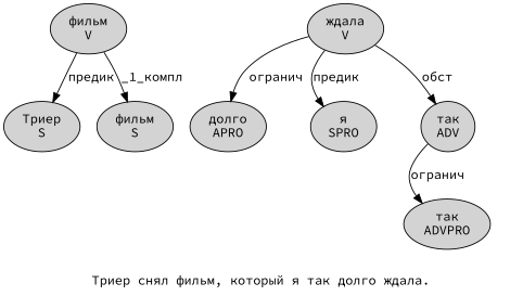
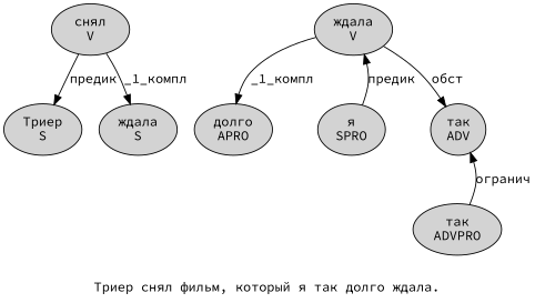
  digraph {
    fontname="Source Code Pro"
    label="Триер снял фильм, который я так долго ждала."
    node [fillcolor=lightgray fontname="Source Code Pro" penwidth=1 shape=ellipse style=filled]
    edge [fontname="Source Code Pro"]
    n1 [label="Триер\nS"]
-   n2 [label="фильм\nV"]
-   n3 [label="фильм\nS"]
+   n2 [label="снял\nV"]
+   n3 [label="ждала\nS"]
    n4 [label="ждала\nV"]
    n5 [label="долго\nAPRO"]
    n6 [label="я\nSPRO"]
    n7 [label="так\nADV"]
    n8 [label="так\nADVPRO"]
    n2 -> n1 [label="предик"]
    n2 -> n3 [label="_1_компл"]
-   n4 -> n5 [label="огранич"]
-   n4 -> n6 [label="предик"]
+   n4 -> n5 [label="_1_компл"]
+   n6 -> n4 [label="предик"]
    n4 -> n7 [label="обст"]
-   n7 -> n8 [label="огранич"]
+   n8 -> n7 [label="огранич"]
  }
